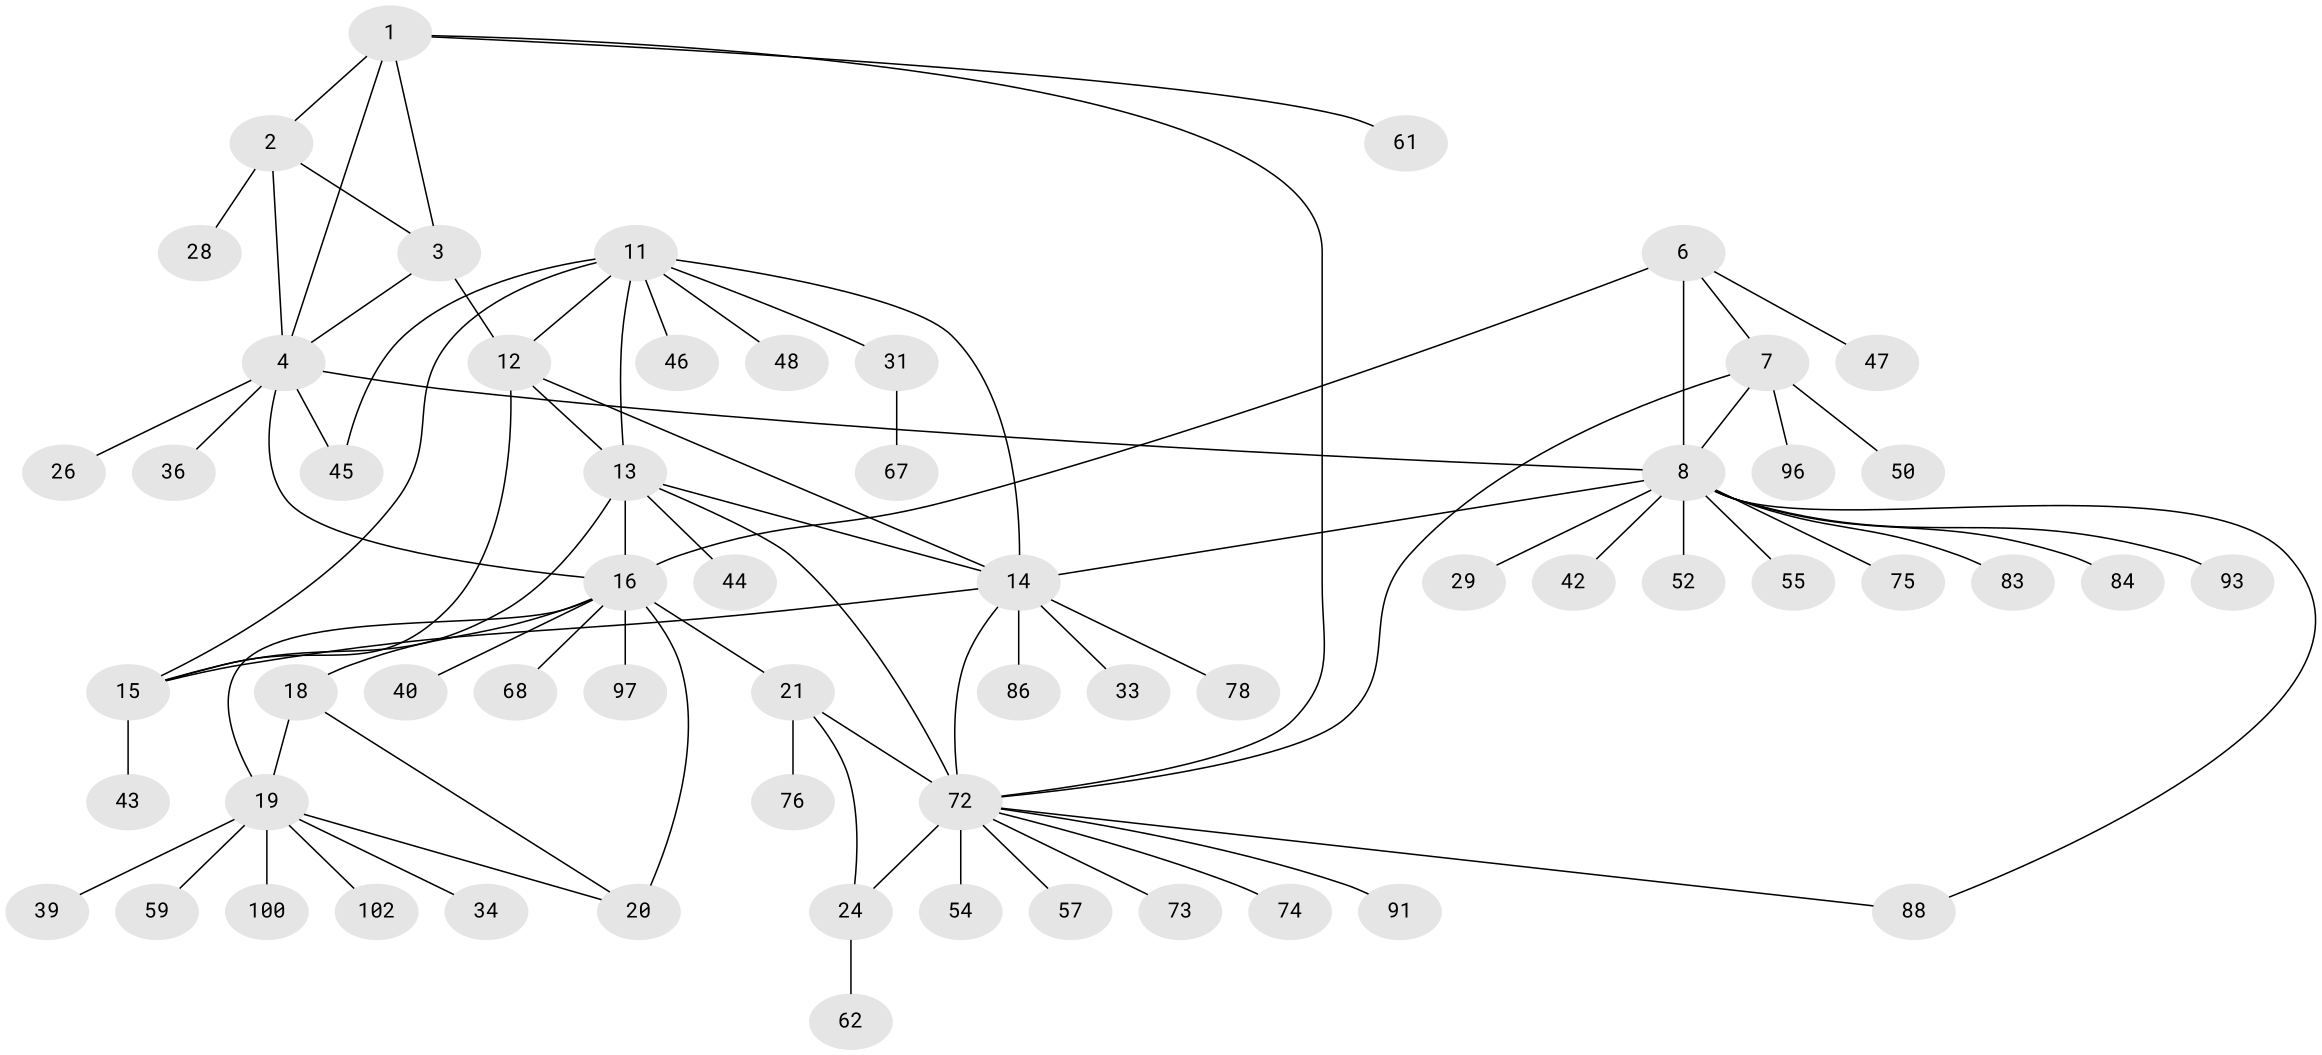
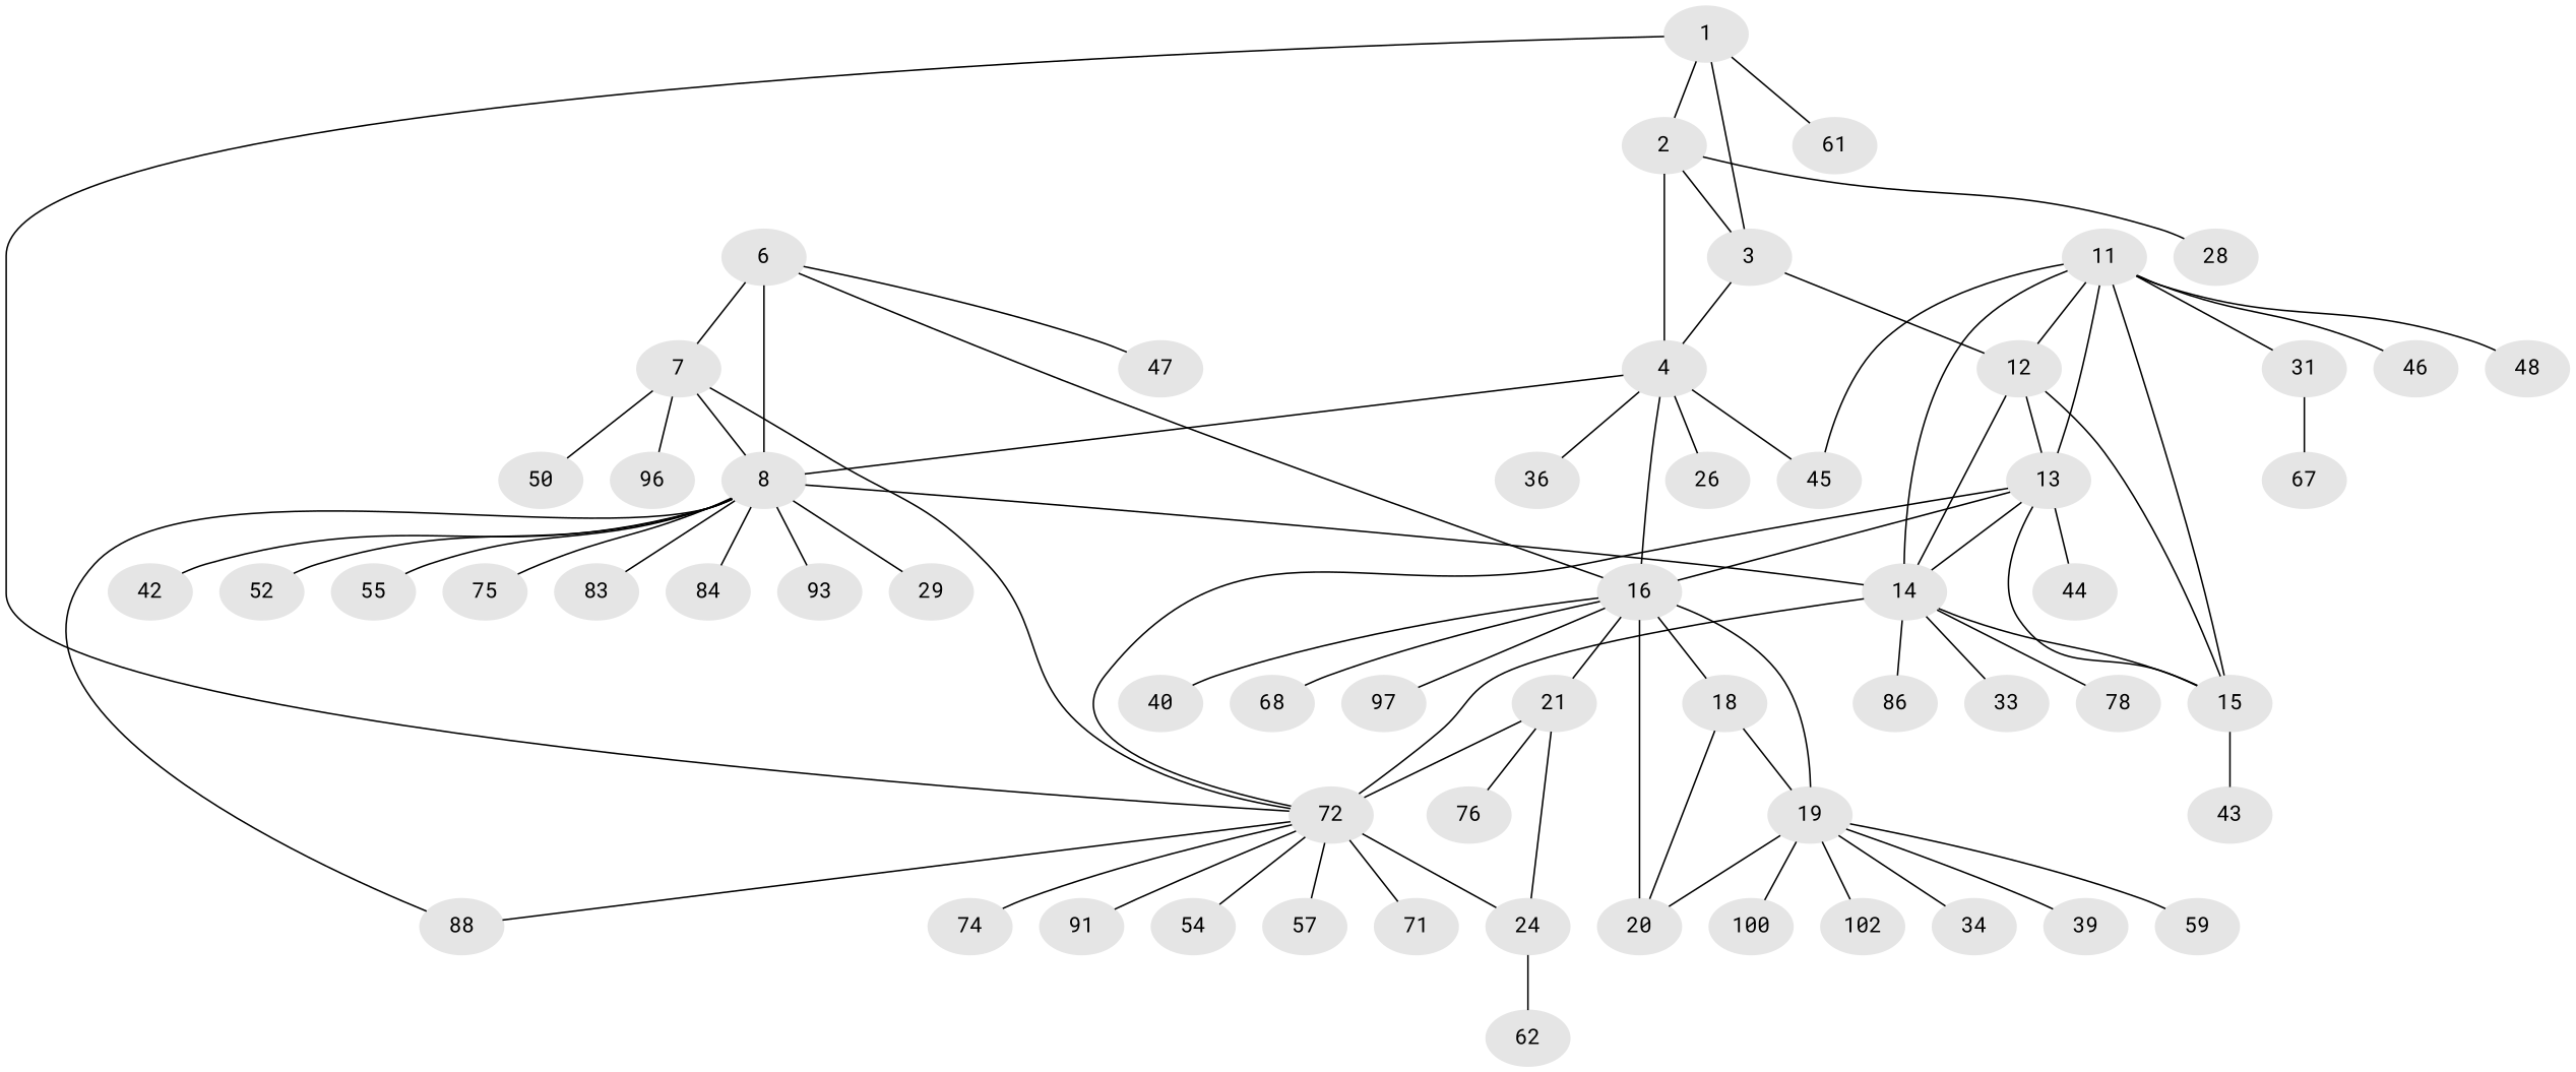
  graph {
    fontname="Roboto Mono"
    node [color=gray90 fontname="Roboto Mono" style=filled]
    edge [fontname="Roboto Mono"]
    1 [super="+35"]
    2
    3
    4 [super="+5+98+103+38"]
    n5 [label=72 super="+23+25+63"]
    61
    28 [super="+71+95"]
    12
    8 [super="+9"]
    16 [super="+17+64"]
    26
    36
    45
    88
    24
    54
    57
-   73
+   73 [label=71]
    74
    91
    14
    13 [super="+85+79+80+90"]
    15
    29
    42
    52
    55
    75
    n29 [label=83]
    84
    93
    18 [super="+32+92+65+27"]
    19 [super="+51+30"]
    20
    21
    40
    68
    97
    6 [super="+58+10+60+66"]
    7
    47
    50
    96
    33
    78
    86
    11 [super="+49"]
    31
    46
    48 [super="+76"]
    44
    43
    67
    34
    39
    59 [super="+94"]
    100
    102
    n59 [label=76]
    62
    1 -- 2
    1 -- 3
-   1 -- 4 [weight=2]
    1 -- n5
    1 -- 61
    2 -- 3
    2 -- 4 [weight=2]
    2 -- 28
    3 -- 4 [weight=2]
    3 -- 12
    4 -- 8
    4 -- 16
    4 -- 26
    4 -- 36
    4 -- 45
    n5 -- 88
    n5 -- 24 [weight=3]
    n5 -- 54
    n5 -- 57
    n5 -- 73
    n5 -- 74
    n5 -- 91
    12 -- 14
    12 -- 13
    12 -- 15
    8 -- 88
    8 -- 14
    8 -- 29
    8 -- 42
    8 -- 52
    8 -- 55
    8 -- 75
    8 -- n29
    8 -- 84
    8 -- 93
    16 -- 18 [weight=2]
    16 -- 19 [weight=2]
    16 -- 20 [weight=2]
    16 -- 21
    16 -- 40
    16 -- 68
    16 -- 97
    24 -- 62
    14 -- n5
    14 -- 15
    14 -- 33
    14 -- 78
    14 -- 86
    13 -- n5
    13 -- 16
    13 -- 14
    13 -- 15
    13 -- 44
    15 -- 43
    18 -- 19
    18 -- 20
    19 -- 20
    19 -- 34
    19 -- 39
    19 -- 59
    19 -- 100
    19 -- 102
    21 -- n5 [weight=3]
    21 -- 24
    21 -- n59
    6 -- 8 [weight=4]
    6 -- 16
    6 -- 7 [weight=2]
    6 -- 47
    7 -- n5
    7 -- 8 [weight=2]
    7 -- 50
    7 -- 96
    11 -- 12
    11 -- 45
    11 -- 14
    11 -- 13
    11 -- 15
    11 -- 31
    11 -- 46
    11 -- 48
    31 -- 67
  }
